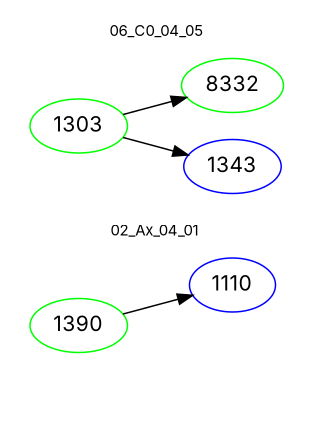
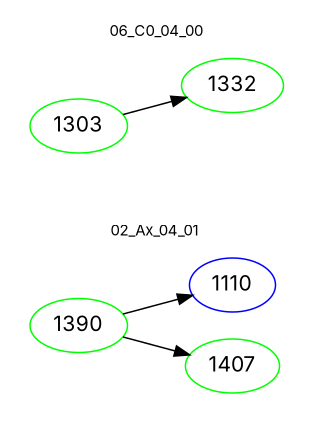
  digraph {
    fontname=Inter
    rankdir=LR
    node [color=green fontname=Inter]
    edge [color=black fontname=Inter]
    n1 [label=1390]
+   n2 [label=1407]
    n3 [color=blue label=1110]
    n4 [label=1303]
-   n5 [color=blue label=1343]
-   n6 [label=8332]
+   n6 [label=1332]
    subgraph cluster_1 {
      color=white
      fontsize=10
      label="02_Ax_04_01"
      n1
+     n2
      n3
    }
    subgraph cluster_2 {
      color=white
      fontsize=10
-     label="06_C0_04_05"
+     label="06_C0_04_00"
      n4
-     n5
      n6
    }
+   n1 -> n2
    n1 -> n3
-   n4 -> n5
    n4 -> n6
  }
